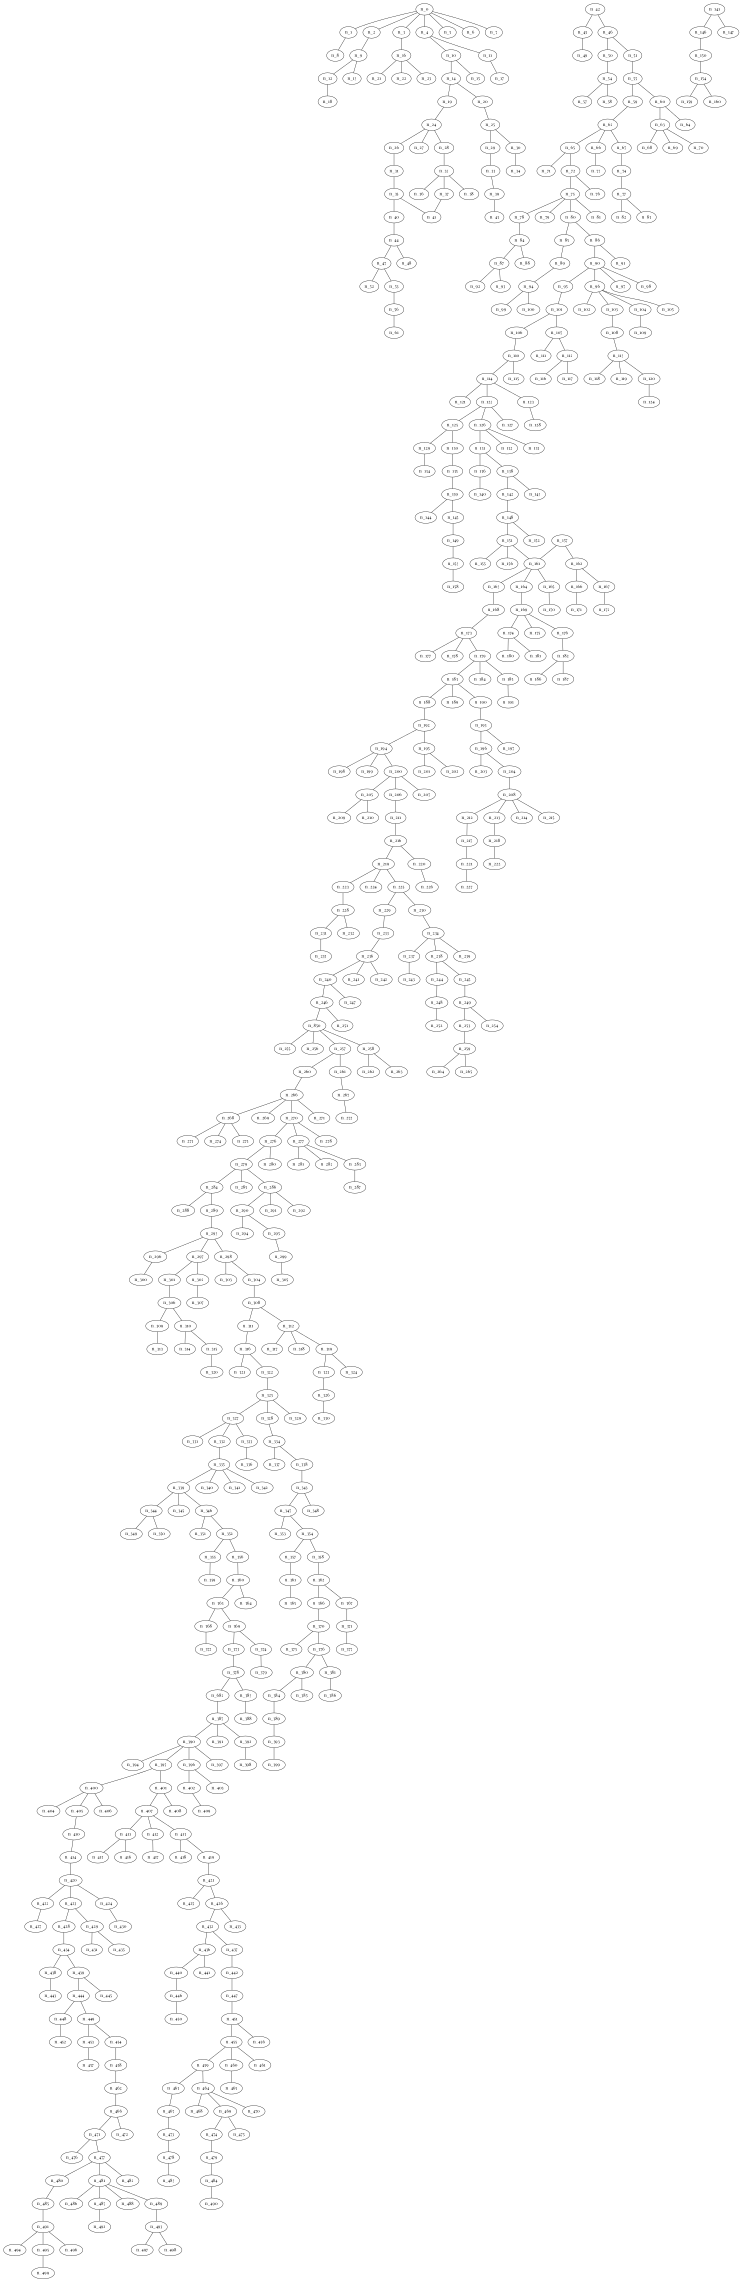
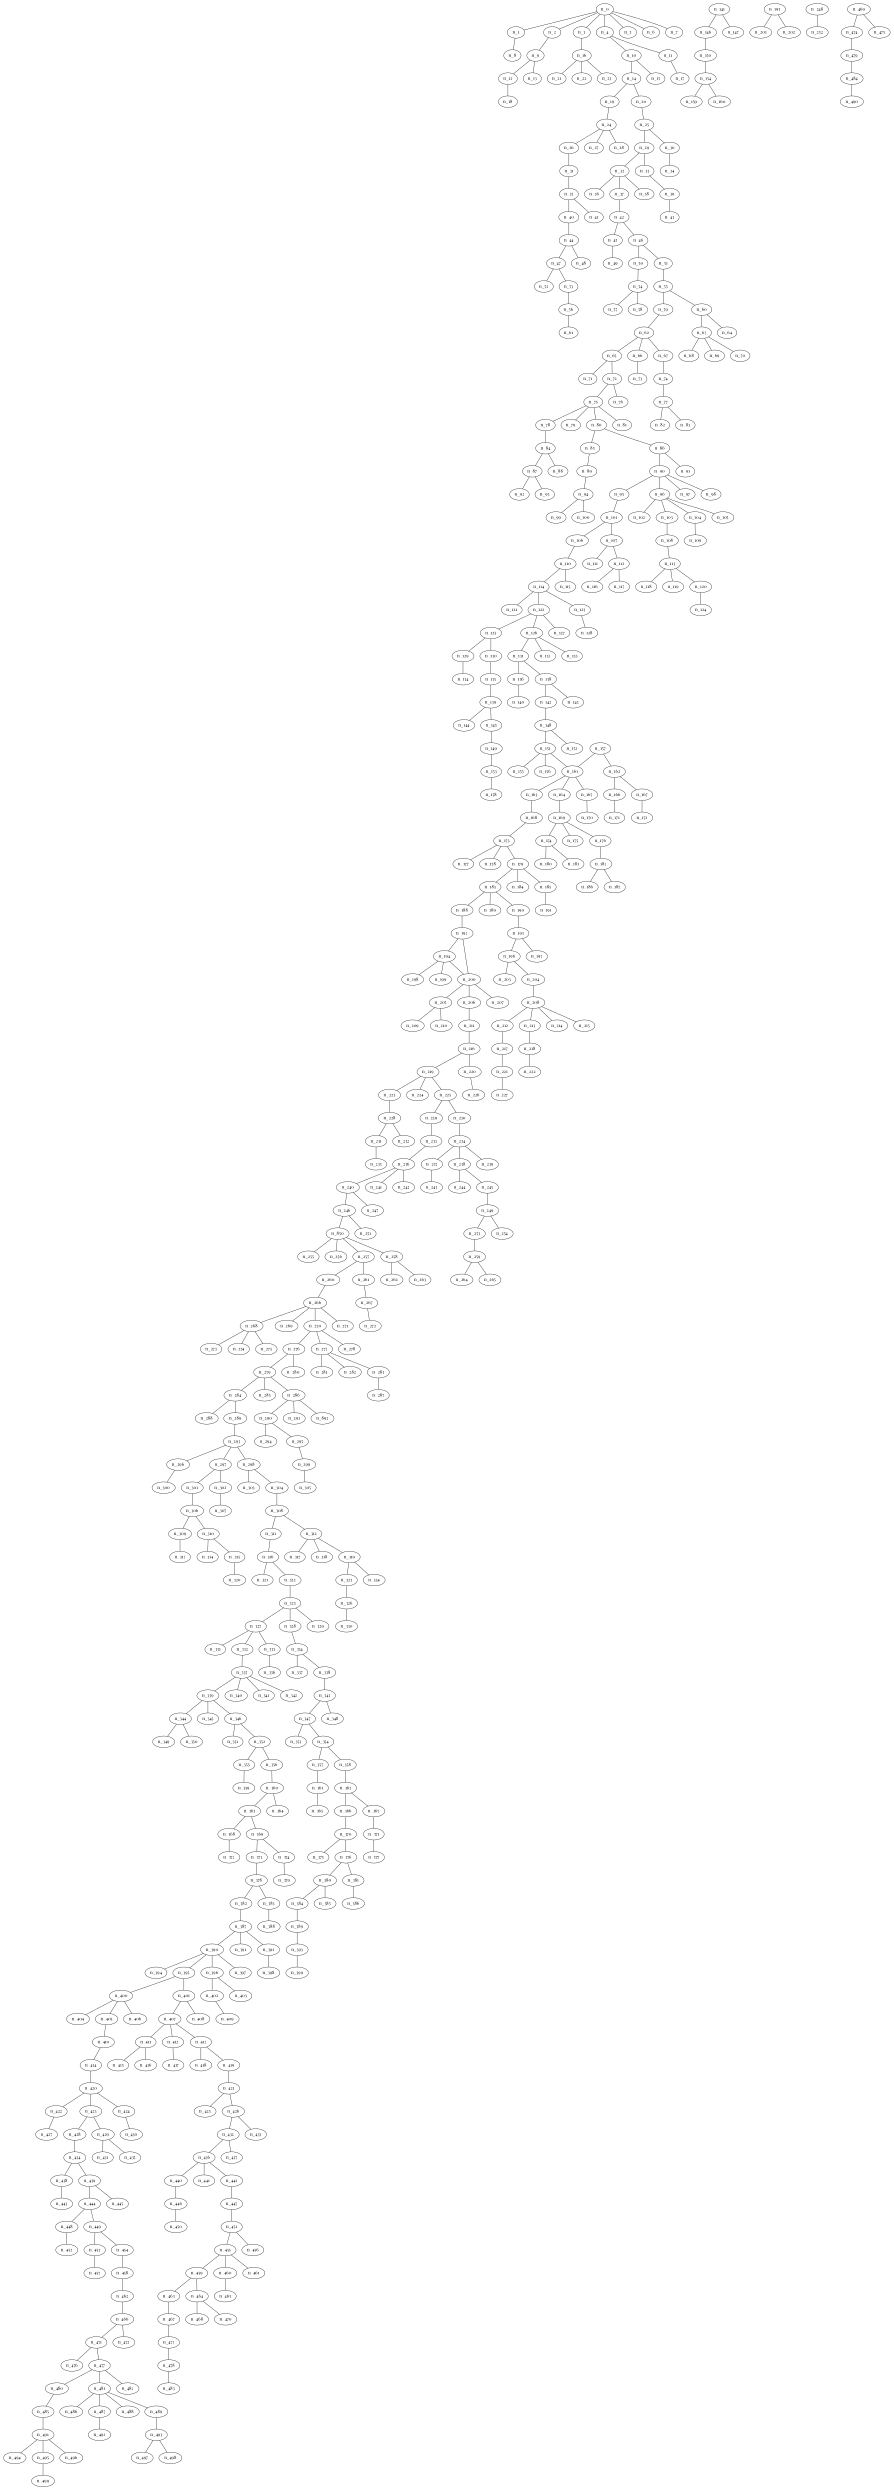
  graph {
    fontname="Playfair Display"
    node [fontname="Playfair Display"]
    edge [fontname="Playfair Display"]
    n_0
    n_1
    n_2
    n_3
    n_4
    n_5
    n_6
    n_7
    n_8
    n_9
    n_16
    n_10
    n_11
    n_12
    n_13
    n_14
    n_15
    n_17
    n_18
    n_19
    n_20
    n_21
    n_22
    n_23
    n_24
    n_25
    n_26
    n_27
    n_28
    n_29
    n_30
    n_31
    n_32
    n_33
    n_34
    n_35
    n_36
    n_37
    n_38
    n_39
    n_40
    n_41
    n_42
    n_43
    n_44
    n_45
    n_46
    n_47
    n_48
    n_49
    n_50
    n_51
    n_52
    n_53
    n_54
    n_55
    n_56
    n_57
    n_58
    n_59
    n_60
    n_61
    n_62
    n_63
    n_64
    n_65
    n_66
    n_67
    n_68
    n_69
    n_70
    n_71
    n_72
    n_73
    n_74
    n_75
    n_76
    n_77
    n_78
    n_79
    n_80
    n_81
    n_82
    n_83
    n_84
    n_85
    n_86
    n_87
    n_88
    n_89
    n_90
    n_91
    n_92
    n_93
    n_94
    n_95
    n_96
    n_97
    n_98
    n_99
    n_100
    n_101
    n_102
    n_103
    n_104
    n_105
    n_106
    n_107
    n_108
    n_109
    n_110
    n_111
    n_112
    n_113
    n_114
    n_115
    n_116
    n_117
    n_118
    n_119
    n_120
    n_121
    n_122
    n_123
    n_124
    n_125
    n_126
    n_127
    n_128
    n_129
    n_130
    n_131
    n_132
    n_133
    n_134
    n_135
    n_136
    n_138
    n_139
    n_140
    n_142
    n_143
    n_144
    n_145
    n_141
    n_146
    n_147
    n_148
    n_149
    n_150
    n_151
    n_152
    n_153
    n_154
    n_155
    n_156
    n_161
    n_158
    n_159
    n_160
    n_157
    n_162
    n_163
    n_164
    n_165
    n_166
    n_167
    n_168
    n_169
    n_170
    n_171
    n_172
    n_173
    n_174
    n_175
    n_176
    n_177
    n_178
    n_179
    n_180
    n_181
    n_182
    n_183
    n_184
    n_185
    n_186
    n_187
    n_188
    n_189
    n_190
    n_191
    n_192
    n_193
    n_194
    n_195
    n_196
    n_197
    n_198
    n_199
    n_200
    n_201
    n_202
    n_203
    n_204
    n_205
    n_206
    n_207
    n_208
    n_209
    n_210
    n_211
    n_212
    n_213
    n_214
    n_215
    n_216
    n_217
    n_218
    n_219
    n_220
    n_221
    n_222
    n_223
    n_224
    n_225
    n_226
    n_227
    n_228
    n_229
    n_230
    n_231
    n_232
    n_233
    n_234
    n_235
    n_236
    n_237
    n_238
    n_239
    n_240
    n_241
    n_242
    n_243
    n_244
    n_245
    n_246
    n_247
    n_248
    n_249
    n250 [label=n_850]
    n_251
    n_252
    n_253
    n_254
    n_255
    n_256
    n_257
    n_258
    n_259
    n_260
    n_261
    n_262
    n_263
    n_264
    n_265
    n_266
    n_267
    n_268
    n_269
    n_270
    n_271
    n_272
    n_273
    n_274
    n_275
    n_276
    n_277
    n_278
    n_279
    n_280
    n_281
    n_282
    n_283
    n_284
    n_285
    n_286
    n_287
    n_288
    n_289
    n_290
    n_291
-   n_292
+   n_292 [label=n_892]
    n_293
    n_294
    n_295
    n_296
    n_297
    n_298
    n_299
    n_300
    n_301
    n_302
    n_303
    n_304
    n_305
    n_306
    n_307
    n_308
    n_309
    n_310
    n_311
    n_312
    n_313
    n_314
    n_315
    n_316
    n_317
    n_318
    n_319
    n_320
    n_321
    n_322
    n_323
    n_324
    n_325
    n_326
    n_327
    n_328
    n_329
    n_330
    n_331
    n_332
    n_333
    n_334
    n_335
    n_336
    n_337
    n_338
    n_339
    n_340
    n_341
    n_342
    n_343
    n_344
    n_345
    n_346
    n_347
    n_348
    n_349
    n_350
    n_351
    n_352
    n_353
    n_354
    n_355
    n_356
    n_357
    n_358
    n_359
    n_360
    n_361
    n_362
    n_363
    n_364
    n_365
    n_366
    n_367
    n_368
    n_369
    n_370
    n_371
    n_372
    n_373
    n_374
    n_375
    n_376
    n_377
    n_378
    n_379
    n_380
    n_381
-   n_382 [label=n_682]
+   n_382
    n_383
    n_384
    n_385
    n_386
    n_387
    n_388
    n_389
    n_390
    n_391
    n_392
    n_393
    n_394
    n_395
    n_396
    n_397
    n_398
    n_399
    n_400
    n_401
    n_402
    n_403
    n_404
    n_405
    n_406
    n_407
    n_408
    n_409
    n_410
    n_411
    n_412
    n_413
    n_414
    n_415
    n_416
    n_417
    n_418
    n_419
    n_420
    n_421
    n_422
    n_423
    n_424
    n_425
    n_426
    n_427
    n_428
    n_429
    n_430
    n_432
    n_433
    n_434
    n_431
    n_435
    n_436
    n_437
    n_438
    n_439
    n_440
    n_441
    n_442
    n_443
    n_444
    n_445
    n_446
    n_447
    n_448
    n_449
    n_450
    n_451
    n_452
    n_453
    n_454
    n_455
    n_456
    n_457
    n_458
    n_459
    n_460
    n_461
    n_462
    n_463
    n_464
    n_465
    n_466
    n_467
    n_468
    n_469
    n_470
    n_471
    n_472
    n_473
    n_474
    n_475
    n_476
    n_477
    n_478
    n_479
    n_480
    n_481
    n_482
    n_483
    n_484
    n_485
    n_486
    n_487
    n_488
    n_489
    n_490
    n_491
    n_492
    n_493
    n_494
    n_495
    n_496
    n_497
    n_498
    n_499
    n_0 -- n_1
    n_0 -- n_2
    n_0 -- n_3
    n_0 -- n_4
    n_0 -- n_5
    n_0 -- n_6
    n_0 -- n_7
    n_1 -- n_8
    n_2 -- n_9
    n_3 -- n_16
    n_4 -- n_10
    n_4 -- n_11
    n_9 -- n_12
    n_9 -- n_13
    n_16 -- n_21
    n_16 -- n_22
    n_16 -- n_23
    n_10 -- n_14
    n_10 -- n_15
    n_11 -- n_17
    n_12 -- n_18
    n_14 -- n_19
    n_14 -- n_20
    n_19 -- n_24
    n_20 -- n_25
    n_24 -- n_26
    n_24 -- n_27
    n_24 -- n_28
    n_25 -- n_29
    n_25 -- n_30
    n_26 -- n_31
-   n_28 -- n_32
+   n_29 -- n_32
    n_29 -- n_33
    n_30 -- n_34
    n_31 -- n_35
    n_32 -- n_36
    n_32 -- n_37
    n_32 -- n_38
    n_33 -- n_39
    n_35 -- n_40
    n_35 -- n_41
-   n_37 -- n_41
+   n_37 -- n_42
    n_39 -- n_43
    n_40 -- n_44
    n_42 -- n_45
    n_42 -- n_46
    n_44 -- n_47
    n_44 -- n_48
    n_45 -- n_49
    n_46 -- n_50
    n_46 -- n_51
    n_47 -- n_52
    n_47 -- n_53
    n_50 -- n_54
    n_51 -- n_55
    n_53 -- n_56
    n_54 -- n_57
    n_54 -- n_58
    n_55 -- n_59
    n_55 -- n_60
    n_56 -- n_61
    n_59 -- n_62
    n_60 -- n_63
    n_60 -- n_64
    n_62 -- n_65
    n_62 -- n_66
    n_62 -- n_67
    n_63 -- n_68
    n_63 -- n_69
    n_63 -- n_70
    n_65 -- n_71
    n_65 -- n_72
    n_66 -- n_73
    n_67 -- n_74
    n_72 -- n_75
    n_72 -- n_76
    n_74 -- n_77
    n_75 -- n_78
    n_75 -- n_79
    n_75 -- n_80
    n_75 -- n_81
    n_77 -- n_82
    n_77 -- n_83
    n_78 -- n_84
    n_80 -- n_85
    n_80 -- n_86
    n_84 -- n_87
    n_84 -- n_88
    n_85 -- n_89
    n_86 -- n_90
    n_86 -- n_91
    n_87 -- n_92
    n_87 -- n_93
    n_89 -- n_94
    n_90 -- n_95
    n_90 -- n_96
    n_90 -- n_97
    n_90 -- n_98
    n_94 -- n_99
    n_94 -- n_100
    n_95 -- n_101
    n_96 -- n_102
    n_96 -- n_103
    n_96 -- n_104
    n_96 -- n_105
    n_101 -- n_106
    n_101 -- n_107
    n_103 -- n_108
    n_104 -- n_109
    n_106 -- n_110
    n_107 -- n_111
    n_107 -- n_112
    n_108 -- n_113
    n_110 -- n_114
    n_110 -- n_115
    n_112 -- n_116
    n_112 -- n_117
    n_113 -- n_118
    n_113 -- n_119
    n_113 -- n_120
    n_114 -- n_121
    n_114 -- n_122
    n_114 -- n_123
    n_120 -- n_124
    n_122 -- n_125
    n_122 -- n_126
    n_122 -- n_127
    n_123 -- n_128
    n_125 -- n_129
    n_125 -- n_130
    n_126 -- n_131
    n_126 -- n_132
    n_126 -- n_133
    n_129 -- n_134
    n_130 -- n_135
    n_131 -- n_136
    n_131 -- n_138
    n_135 -- n_139
    n_136 -- n_140
    n_138 -- n_142
    n_138 -- n_143
    n_139 -- n_144
    n_139 -- n_145
    n_142 -- n_148
    n_145 -- n_149
    n_141 -- n_146
    n_141 -- n_147
    n_146 -- n_150
    n_148 -- n_151
    n_148 -- n_152
    n_149 -- n_153
    n_150 -- n_154
    n_151 -- n_155
    n_151 -- n_156
    n_151 -- n_161
    n_153 -- n_158
    n_154 -- n_159
    n_154 -- n_160
    n_161 -- n_163
    n_161 -- n_164
    n_161 -- n_165
    n_157 -- n_161
    n_157 -- n_162
    n_162 -- n_166
    n_162 -- n_167
    n_163 -- n_168
    n_164 -- n_169
    n_165 -- n_170
    n_166 -- n_171
    n_167 -- n_172
    n_168 -- n_173
    n_169 -- n_174
    n_169 -- n_175
    n_169 -- n_176
    n_173 -- n_177
    n_173 -- n_178
    n_173 -- n_179
    n_174 -- n_180
    n_174 -- n_181
    n_176 -- n_182
    n_179 -- n_183
    n_179 -- n_184
    n_179 -- n_185
    n_182 -- n_186
    n_182 -- n_187
    n_183 -- n_188
    n_183 -- n_189
    n_183 -- n_190
    n_185 -- n_191
    n_188 -- n_192
    n_190 -- n_193
    n_192 -- n_194
-   n_192 -- n_195
+   n_192 -- n_200
    n_193 -- n_196
    n_193 -- n_197
    n_194 -- n_198
    n_194 -- n_199
    n_194 -- n_200
    n_195 -- n_201
    n_195 -- n_202
    n_196 -- n_203
    n_196 -- n_204
    n_200 -- n_205
    n_200 -- n_206
    n_200 -- n_207
    n_204 -- n_208
    n_205 -- n_209
    n_205 -- n_210
    n_206 -- n_211
    n_208 -- n_212
    n_208 -- n_213
    n_208 -- n_214
    n_208 -- n_215
    n_211 -- n_216
    n_212 -- n_217
    n_213 -- n_218
    n_216 -- n_219
    n_216 -- n_220
    n_217 -- n_221
    n_218 -- n_222
    n_219 -- n_223
    n_219 -- n_224
    n_219 -- n_225
    n_220 -- n_226
    n_221 -- n_227
    n_223 -- n_228
    n_225 -- n_229
    n_225 -- n_230
    n_228 -- n_231
    n_228 -- n_232
    n_229 -- n_233
    n_230 -- n_234
    n_231 -- n_235
    n_233 -- n_236
    n_234 -- n_237
    n_234 -- n_238
    n_234 -- n_239
    n_236 -- n_240
    n_236 -- n_241
    n_236 -- n_242
    n_237 -- n_243
    n_238 -- n_244
    n_238 -- n_245
    n_240 -- n_246
    n_240 -- n_247
-   n_244 -- n_248
    n_245 -- n_249
    n_246 -- n250
    n_246 -- n_251
    n_248 -- n_252
    n_249 -- n_253
    n_249 -- n_254
    n250 -- n_255
    n250 -- n_256
    n250 -- n_257
    n250 -- n_258
    n_253 -- n_259
    n_257 -- n_260
    n_257 -- n_261
    n_258 -- n_262
    n_258 -- n_263
    n_259 -- n_264
    n_259 -- n_265
    n_260 -- n_266
    n_261 -- n_267
    n_266 -- n_268
    n_266 -- n_269
    n_266 -- n_270
    n_266 -- n_271
    n_267 -- n_272
    n_268 -- n_273
    n_268 -- n_274
    n_268 -- n_275
    n_270 -- n_276
    n_270 -- n_277
    n_270 -- n_278
    n_276 -- n_279
    n_276 -- n_280
    n_277 -- n_281
    n_277 -- n_282
    n_277 -- n_283
    n_279 -- n_284
    n_279 -- n_285
    n_279 -- n_286
    n_283 -- n_287
    n_284 -- n_288
    n_284 -- n_289
    n_286 -- n_290
    n_286 -- n_291
    n_286 -- n_292
    n_289 -- n_293
    n_290 -- n_294
    n_290 -- n_295
    n_293 -- n_296
    n_293 -- n_297
    n_293 -- n_298
    n_295 -- n_299
    n_296 -- n_300
    n_297 -- n_301
    n_297 -- n_302
    n_298 -- n_303
    n_298 -- n_304
    n_299 -- n_305
    n_301 -- n_306
    n_302 -- n_307
    n_304 -- n_308
    n_306 -- n_309
    n_306 -- n_310
    n_308 -- n_311
    n_308 -- n_312
    n_309 -- n_313
    n_310 -- n_314
    n_310 -- n_315
    n_311 -- n_316
    n_312 -- n_317
    n_312 -- n_318
    n_312 -- n_319
    n_315 -- n_320
    n_316 -- n_321
    n_316 -- n_322
    n_319 -- n_323
    n_319 -- n_324
    n_322 -- n_325
    n_323 -- n_326
    n_325 -- n_327
    n_325 -- n_328
    n_325 -- n_329
    n_326 -- n_330
    n_327 -- n_331
    n_327 -- n_332
    n_327 -- n_333
    n_328 -- n_334
    n_332 -- n_335
    n_333 -- n_336
    n_334 -- n_337
    n_334 -- n_338
    n_335 -- n_339
    n_335 -- n_340
    n_335 -- n_341
    n_335 -- n_342
    n_338 -- n_343
    n_339 -- n_344
    n_339 -- n_345
    n_339 -- n_346
    n_343 -- n_347
    n_343 -- n_348
    n_344 -- n_349
    n_344 -- n_350
    n_346 -- n_351
    n_346 -- n_352
    n_347 -- n_353
    n_347 -- n_354
    n_352 -- n_355
    n_352 -- n_356
    n_354 -- n_357
    n_354 -- n_358
    n_355 -- n_359
    n_356 -- n_360
    n_357 -- n_361
    n_358 -- n_362
    n_360 -- n_363
    n_360 -- n_364
    n_361 -- n_365
    n_362 -- n_366
    n_362 -- n_367
    n_363 -- n_368
    n_363 -- n_369
    n_366 -- n_370
    n_367 -- n_371
    n_368 -- n_372
    n_369 -- n_373
    n_369 -- n_374
    n_370 -- n_375
    n_370 -- n_376
    n_371 -- n_377
    n_373 -- n_378
    n_374 -- n_379
    n_376 -- n_380
    n_376 -- n_381
    n_378 -- n_382
    n_378 -- n_383
    n_380 -- n_384
    n_380 -- n_385
    n_381 -- n_386
    n_382 -- n_387
    n_383 -- n_388
    n_384 -- n_389
    n_387 -- n_390
    n_387 -- n_391
    n_387 -- n_392
    n_389 -- n_393
    n_390 -- n_394
    n_390 -- n_395
    n_390 -- n_396
    n_390 -- n_397
    n_392 -- n_398
    n_393 -- n_399
    n_395 -- n_400
    n_395 -- n_401
    n_396 -- n_402
    n_396 -- n_403
    n_400 -- n_404
    n_400 -- n_405
    n_400 -- n_406
    n_401 -- n_407
    n_401 -- n_408
    n_402 -- n_409
    n_405 -- n_410
    n_407 -- n_411
    n_407 -- n_412
    n_407 -- n_413
    n_410 -- n_414
    n_411 -- n_415
    n_411 -- n_416
    n_412 -- n_417
    n_413 -- n_418
    n_413 -- n_419
    n_414 -- n_420
    n_419 -- n_421
    n_420 -- n_422
    n_420 -- n_423
    n_420 -- n_424
    n_421 -- n_425
    n_421 -- n_426
    n_422 -- n_427
    n_423 -- n_428
    n_423 -- n_429
    n_424 -- n_430
    n_426 -- n_432
    n_426 -- n_433
    n_428 -- n_434
    n_429 -- n_431
    n_429 -- n_435
    n_432 -- n_436
    n_432 -- n_437
    n_434 -- n_438
    n_434 -- n_439
    n_436 -- n_440
    n_436 -- n_441
-   n_437 -- n_442
+   n_436 -- n_442
    n_438 -- n_443
    n_439 -- n_444
    n_439 -- n_445
    n_440 -- n_446
    n_442 -- n_447
    n_444 -- n_448
    n_444 -- n_449
    n_446 -- n_450
    n_447 -- n_451
    n_448 -- n_452
    n_449 -- n_453
    n_449 -- n_454
    n_451 -- n_455
    n_451 -- n_456
    n_453 -- n_457
    n_454 -- n_458
    n_455 -- n_459
    n_455 -- n_460
    n_455 -- n_461
    n_458 -- n_462
    n_459 -- n_463
    n_459 -- n_464
    n_460 -- n_465
    n_462 -- n_466
    n_463 -- n_467
    n_464 -- n_468
-   n_464 -- n_469
    n_464 -- n_470
    n_466 -- n_471
    n_466 -- n_472
    n_467 -- n_473
    n_469 -- n_474
    n_469 -- n_475
    n_471 -- n_476
    n_471 -- n_477
    n_473 -- n_478
    n_474 -- n_479
    n_477 -- n_480
    n_477 -- n_481
    n_477 -- n_482
    n_478 -- n_483
    n_479 -- n_484
    n_480 -- n_485
    n_481 -- n_486
    n_481 -- n_487
    n_481 -- n_488
    n_481 -- n_489
    n_484 -- n_490
    n_485 -- n_491
    n_487 -- n_492
    n_489 -- n_493
    n_491 -- n_494
    n_491 -- n_495
    n_491 -- n_496
    n_493 -- n_497
    n_493 -- n_498
    n_495 -- n_499
  }
